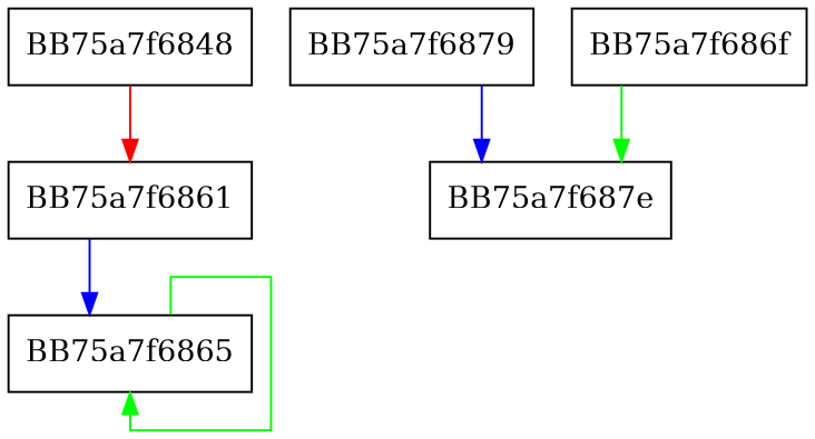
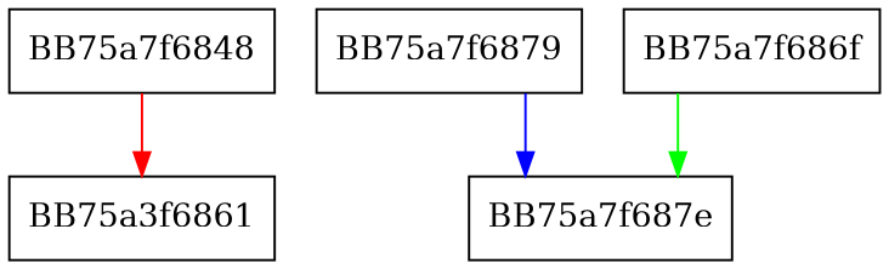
  digraph {
    splines=ortho
    node [shape=box]
    edge [color=blue]
    BB75a7f6848
-   BB75a7f6861
+   BB75a7f6861 [label=BB75a3f6861]
    BB75a7f6879
    BB75a7f687e
-   BB75a7f6865
    BB75a7f686f
    BB75a7f6848 -> BB75a7f6861 [color=red]
-   BB75a7f6861 -> BB75a7f6865
    BB75a7f6879 -> BB75a7f687e
-   BB75a7f6865 -> BB75a7f6865 [color=green]
    BB75a7f686f -> BB75a7f687e [color=green]
  }
